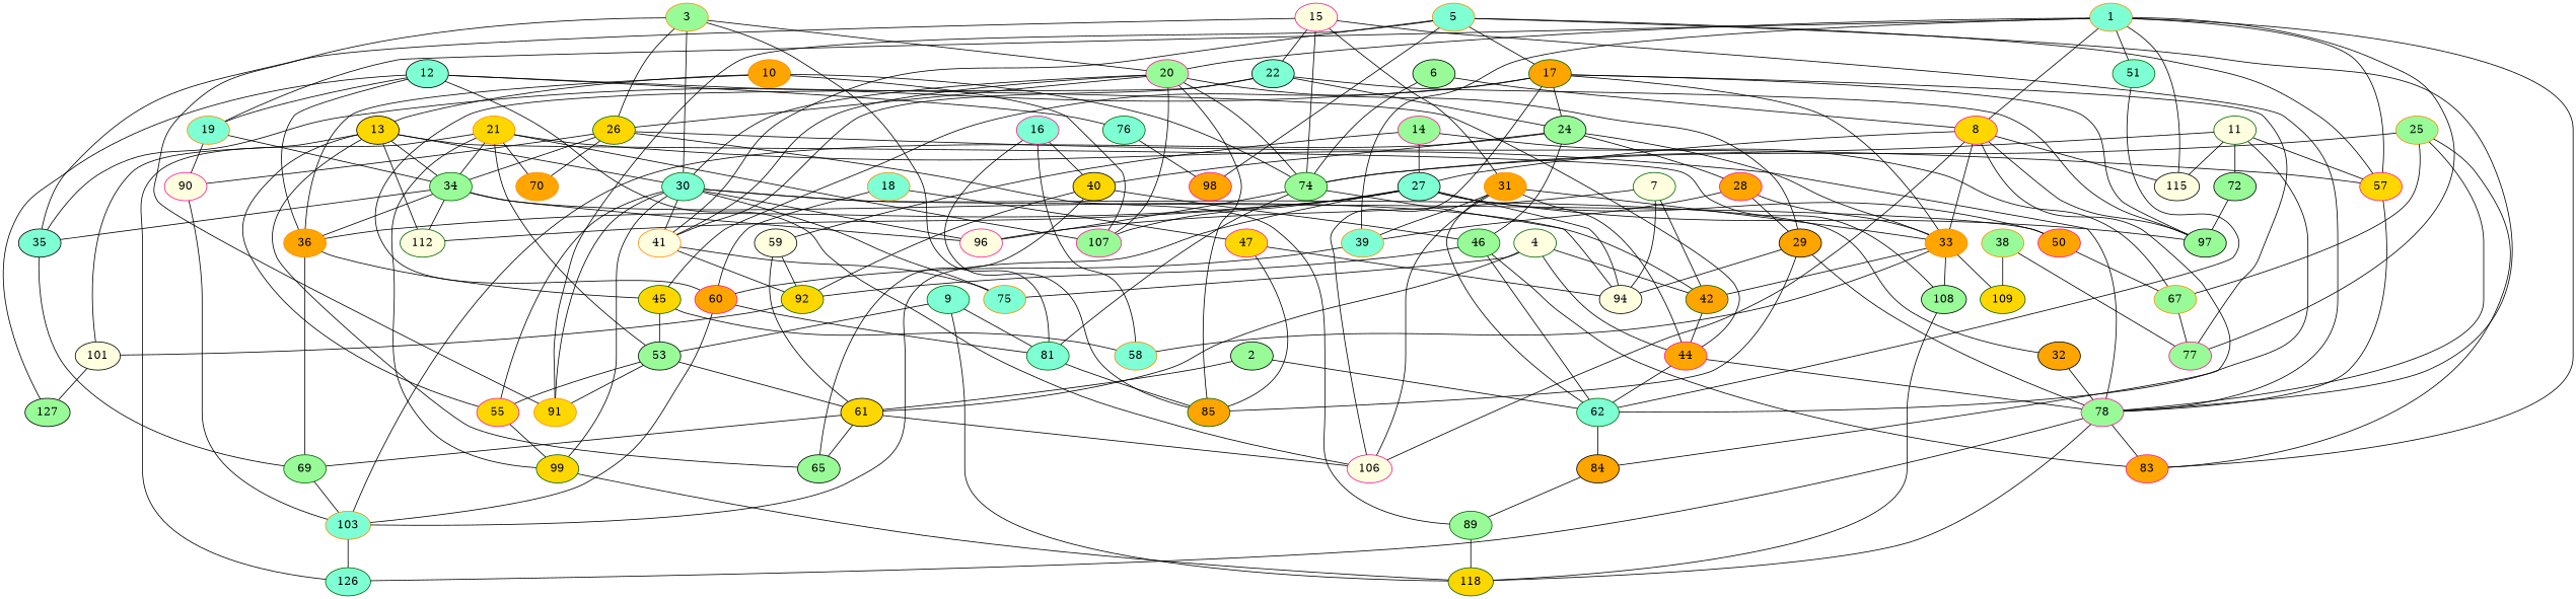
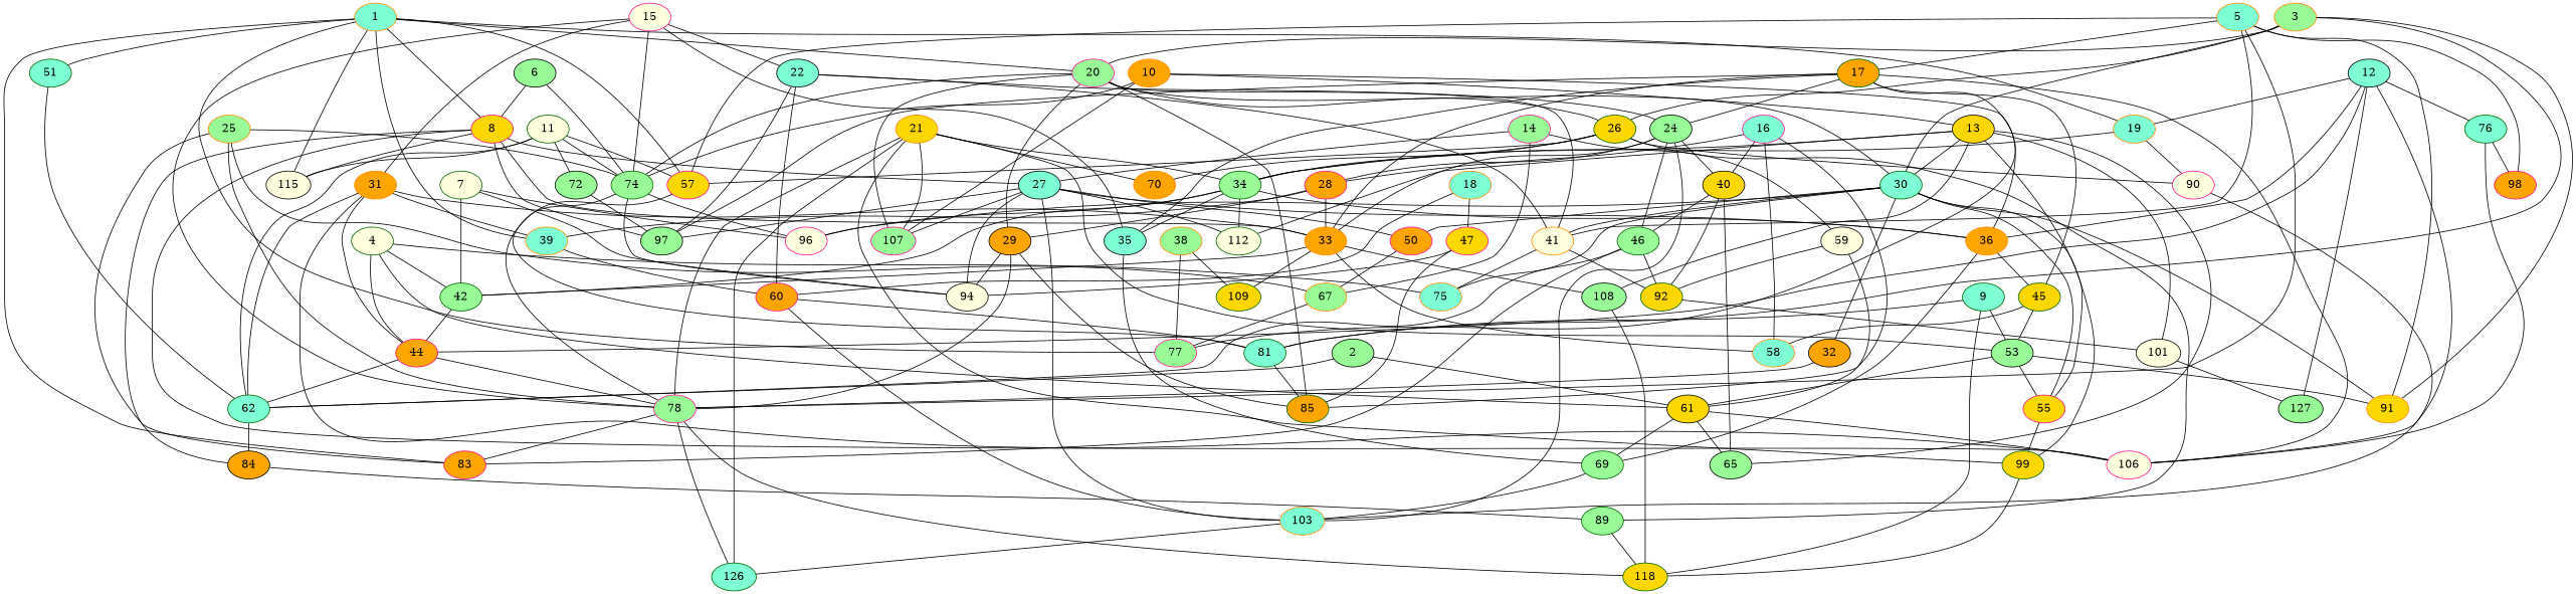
  graph {
    node [color=darkgreen fillcolor=palegreen style=filled]
    1 [color=darkorange fillcolor=aquamarine super="+117"]
    8 [color=deeppink fillcolor=gold super="+86"]
    19 [color=darkorange fillcolor=aquamarine super="+37"]
    20 [color=deeppink super="+114"]
    39 [color=darkorange fillcolor=aquamarine]
    51 [fillcolor=aquamarine]
    57 [color=deeppink fillcolor=gold super="+124"]
    77 [color=deeppink]
    83 [color=deeppink fillcolor=orange super="+123"]
    115 [color=black fillcolor=lightyellow]
    27 [color=black fillcolor=aquamarine super="+54"]
    33 [color=darkorange fillcolor=orange super="+73"]
    84 [color=black fillcolor=orange]
    97 [color=black]
    106 [color=deeppink fillcolor=lightyellow super="+122"]
    34 [super="+71"]
    90 [color=deeppink fillcolor=lightyellow]
    26 [fillcolor=gold super="+111"]
    30 [fillcolor=aquamarine super="+43"]
    41 [color=darkorange fillcolor=lightyellow super="+116"]
    74 [super="+119"]
    107 [color=deeppink]
    85 [fillcolor=orange]
    29 [color=black fillcolor=orange super="+82"]
    60 [color=deeppink fillcolor=orange]
    62 [fillcolor=aquamarine super="+68"]
    78 [color=deeppink super="+79"]
    61 [color=black fillcolor=gold super="+80"]
    65 [color=black super="+88"]
    69
    2 [color=black]
    3 [color=darkorange super="+63"]
    81 [fillcolor=aquamarine super="+105"]
    n34 [color=darkorange fillcolor=gold label=91 super="+113"]
    70 [color=darkorange fillcolor=orange]
    89
    75 [color=darkorange fillcolor=aquamarine]
    96 [color=deeppink fillcolor=lightyellow]
    55 [color=deeppink fillcolor=gold]
    99 [fillcolor=gold super="+120"]
    50 [color=deeppink fillcolor=orange]
    32 [color=black fillcolor=orange]
    4 [fillcolor=lightyellow super="+91"]
-   42 [fillcolor=orange super="+64"]
+   42 [super="+64"]
    44 [color=deeppink fillcolor=orange]
    17 [fillcolor=orange super="+100"]
    35 [color=black fillcolor=aquamarine]
    24 [color=black super="+49"]
    45 [fillcolor=gold]
    5 [color=darkorange fillcolor=aquamarine]
    98 [color=deeppink fillcolor=orange]
    92 [fillcolor=gold]
    118 [fillcolor=gold]
    126 [fillcolor=aquamarine]
    6 [color=black]
    94 [color=black fillcolor=lightyellow]
    7 [fillcolor=lightyellow super="+102"]
    36 [color=darkorange fillcolor=orange super="+110"]
    112 [fillcolor=lightyellow super="+121"]
    103 [color=darkorange fillcolor=aquamarine]
    108 [color=black]
    58 [color=darkorange fillcolor=aquamarine]
    109 [fillcolor=gold]
    53 [color=black super="+66"]
    9 [fillcolor=aquamarine]
    10 [color=darkorange fillcolor=orange super="+95"]
    13 [color=black fillcolor=gold super="+125"]
    101 [color=black fillcolor=lightyellow]
    11 [fillcolor=lightyellow]
    72 [color=black]
    12 [color=black fillcolor=aquamarine super="+23"]
    76 [fillcolor=aquamarine]
    127 [color=black]
    14 [color=deeppink]
    59 [color=black fillcolor=lightyellow]
    67 [color=darkorange]
    22 [color=black fillcolor=aquamarine super="+87"]
    15 [color=deeppink fillcolor=lightyellow]
    31 [color=darkorange fillcolor=orange super="+104"]
    28 [color=deeppink fillcolor=orange super="+52"]
    16 [color=deeppink fillcolor=aquamarine]
    40 [color=black fillcolor=gold]
    46 [super="+48"]
    18 [color=darkorange fillcolor=aquamarine]
    47 [color=deeppink fillcolor=gold]
    21 [color=darkorange fillcolor=gold super="+56"]
    25 [color=darkorange]
    38 [color=darkorange]
    1 -- 8
    1 -- 19 [weight=2]
    1 -- 20
    1 -- 39
    1 -- 51
    1 -- 57
    1 -- 77
    1 -- 83
    1 -- 115
    8 -- 115
    8 -- 27
    8 -- 33
    8 -- 84
    8 -- 97
    8 -- 106
    19 -- 34
    19 -- 90
    20 -- 26
    20 -- 30
    20 -- 41
    20 -- 74
    20 -- 107
    20 -- 85
    20 -- 29
    39 -- 60
    51 -- 62
    57 -- 78
    27 -- 97
    27 -- 107
    27 -- 50
    27 -- 94
    27 -- 36
    27 -- 112
    27 -- 103
    33 -- 42
    33 -- 108
    33 -- 58 [weight=2]
    33 -- 109 [weight=2]
    84 -- 89
    34 -- 96
    34 -- 42
    34 -- 35
    34 -- 36
    34 -- 112
    90 -- 103
    26 -- 57
    26 -- 34
    26 -- 90
    26 -- 70
    26 -- 89
    30 -- 41
    30 -- n34
    30 -- 75
    30 -- 96
    30 -- 55
    30 -- 99
    30 -- 50
    30 -- 32
    41 -- 75
    41 -- 92
    74 -- 81
    74 -- 96
    74 -- 94
    29 -- 85
    29 -- 78
    29 -- 94
    60 -- 81
    60 -- 103
    62 -- 84
    78 -- 83
    78 -- 118
    78 -- 126
    61 -- 106
    61 -- 65
    61 -- 69
    69 -- 103
    2 -- 62
    2 -- 61
    3 -- 20
    3 -- 26
    3 -- 30
    3 -- 81
    3 -- n34
    81 -- 85
    89 -- 118
    55 -- 99
    99 -- 118
    50 -- 67
    32 -- 78
    4 -- 61 [weight=2]
    4 -- 75
    4 -- 42
    4 -- 44
    42 -- 44
    44 -- 62
    44 -- 78
    17 -- 77
    17 -- 33
    17 -- 97
    17 -- 106
    17 -- 35
    17 -- 24
    17 -- 45
    35 -- 69
    24 -- 33
    24 -- 103
    24 -- 28
    24 -- 40
    24 -- 46
    45 -- 58
    45 -- 53
    5 -- 57
    5 -- 41
    5 -- 78
    5 -- n34
    5 -- 17
    5 -- 98
    92 -- 101
    6 -- 8
    6 -- 74
    7 -- 96
    7 -- 42
    7 -- 94
    36 -- 69
    36 -- 45
    103 -- 126
    108 -- 118
    53 -- 61
    53 -- n34
    53 -- 55
    9 -- 81
    9 -- 118
    9 -- 53
    10 -- 74 [weight=2]
    10 -- 107
    10 -- 36
    10 -- 13
    13 -- 34
    13 -- 30
    13 -- 65
    13 -- 55
    13 -- 112
    13 -- 108
    13 -- 101
    101 -- 127
    11 -- 57
    11 -- 115
    11 -- 74
    11 -- 62
    11 -- 72
    72 -- 97
    12 -- 19
    12 -- 106
    12 -- 44
    12 -- 36
    12 -- 76
    12 -- 127
+   76 -- 106
    76 -- 98
    14 -- 27
    14 -- 59
    14 -- 67
    59 -- 61
    59 -- 92
    67 -- 77
    22 -- 97
    22 -- 41
    22 -- 60
    22 -- 24
    15 -- 74
    15 -- 78
    15 -- 35
    15 -- 22
    15 -- 31
    31 -- 39
    31 -- 33
    31 -- 106
    31 -- 62
    31 -- 44
    28 -- 39
    28 -- 33
    28 -- 29
    16 -- 85
    16 -- 58
+   16 -- 28
    16 -- 40
    40 -- 65
    40 -- 92
    40 -- 46
    46 -- 83
    46 -- 62
    46 -- 92
    18 -- 60
    18 -- 47
    47 -- 85
    47 -- 94
    21 -- 34
    21 -- 107
    21 -- 78
    21 -- 70
    21 -- 99
    21 -- 126
    21 -- 53
    25 -- 83
    25 -- 74
    25 -- 78
    25 -- 67
    38 -- 77
    38 -- 109
  }
